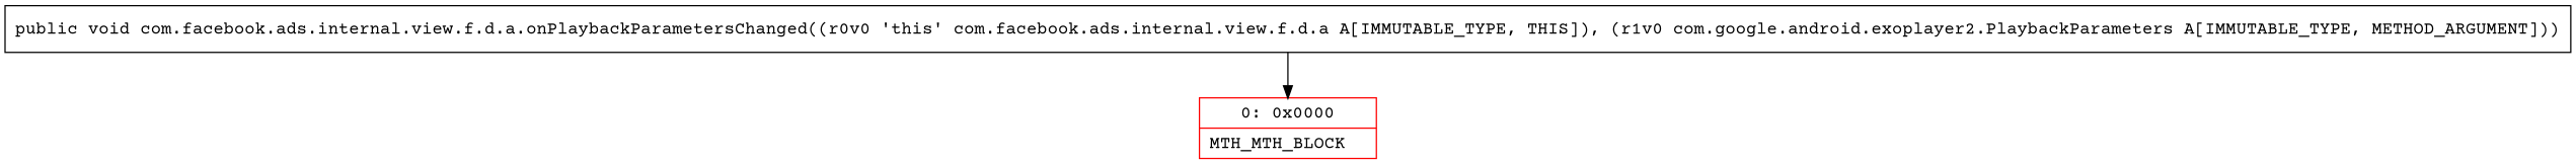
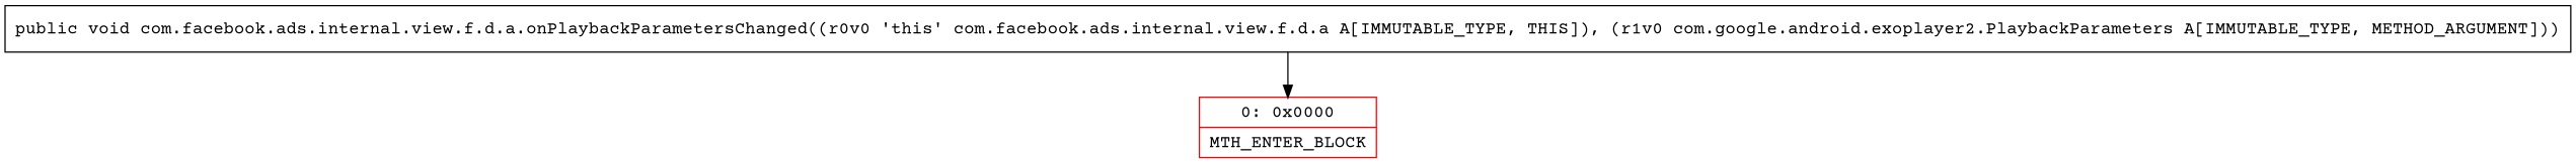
  digraph {
    fontname="Courier Prime"
    node [shape=record fontname="Courier Prime"]
-   n1 [color=red label="{0\:\ 0x0000|MTH_MTH_BLOCK\l}"]
+   n1 [color=red label="{0\:\ 0x0000|MTH_ENTER_BLOCK\l}"]
    n2 [label="{public void com.facebook.ads.internal.view.f.d.a.onPlaybackParametersChanged((r0v0 'this' com.facebook.ads.internal.view.f.d.a A[IMMUTABLE_TYPE, THIS]), (r1v0 com.google.android.exoplayer2.PlaybackParameters A[IMMUTABLE_TYPE, METHOD_ARGUMENT])) }"]
    subgraph cluster_1 {
      label="R(0)"
    }
    n2 -> n1 [fontname="Courier Prime"]
  }
